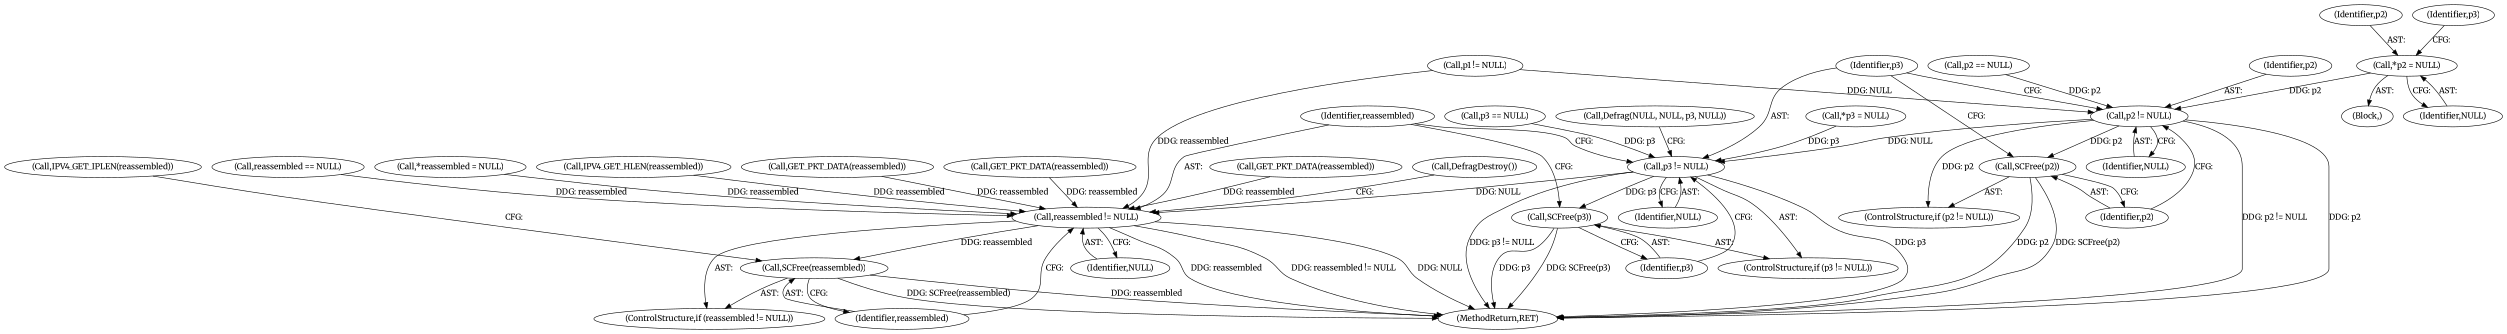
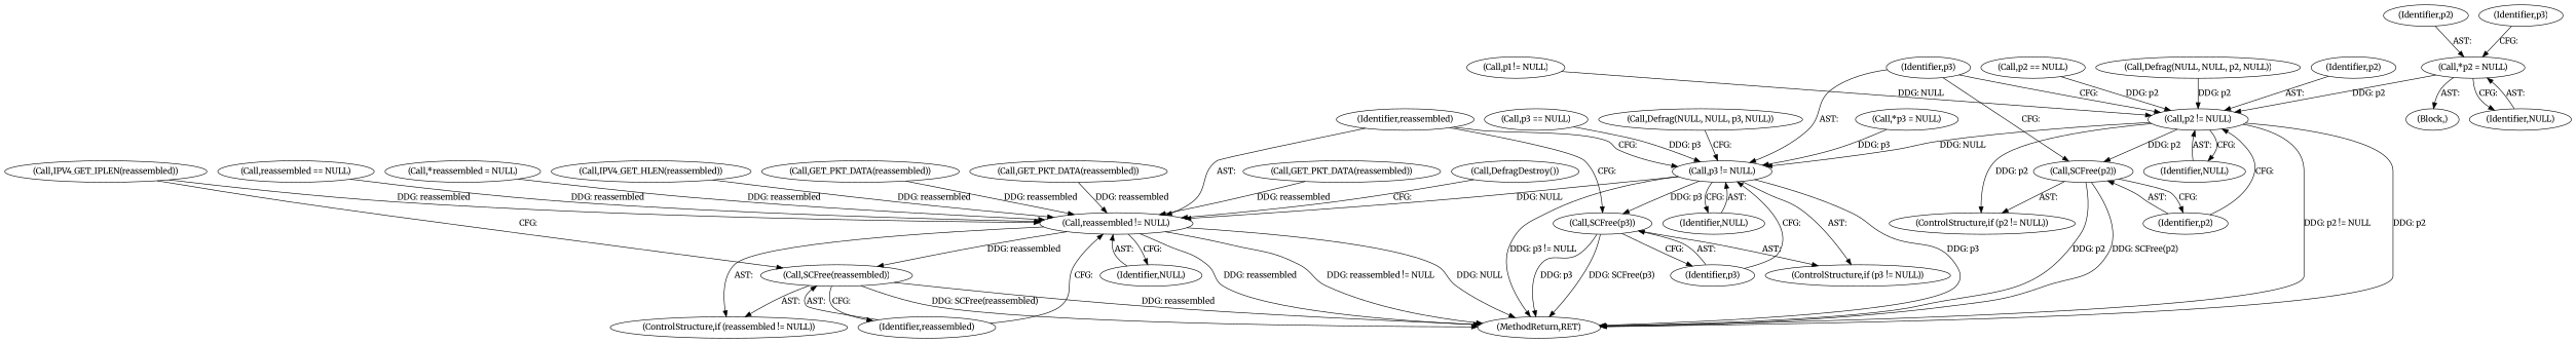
  digraph {
    fontname=Merriweather
    node [fontname=Merriweather]
    edge [fontname=Merriweather]
    n1 [label="(Call,*p2 = NULL)"]
    n2 [label="(Call,p2 != NULL)"]
    n3 [label="(Block,)"]
    n4 [label="(Identifier,NULL)"]
    n5 [label="(Call,SCFree(p2))"]
    n6 [label="(Call,p3 != NULL)"]
    n7 [label="(MethodReturn,RET)"]
    n8 [label="(Identifier,NULL)"]
    n9 [label="(ControlStructure,if (p2 != NULL))"]
    n10 [label="(Identifier,p2)"]
    n11 [label="(Call,SCFree(p3))"]
    n12 [label="(Call,reassembled != NULL)"]
    n13 [label="(ControlStructure,if (p3 != NULL))"]
    n14 [label="(Identifier,NULL)"]
    n15 [label="(Identifier,p3)"]
    n16 [label="(Call,SCFree(reassembled))"]
    n17 [label="(ControlStructure,if (reassembled != NULL))"]
    n18 [label="(Identifier,NULL)"]
    n19 [label="(Identifier,reassembled)"]
    n20 [label="(Identifier,p2)"]
    n21 [label="(Identifier,reassembled)"]
    n22 [label="(Call,GET_PKT_DATA(reassembled))"]
    n23 [label="(Call,*p3 = NULL)"]
    n24 [label="(Call,DefragDestroy())"]
    n25 [label="(Call,reassembled == NULL)"]
    n26 [label="(Identifier,p3)"]
    n27 [label="(Call,p3 == NULL)"]
    n28 [label="(Call,*reassembled = NULL)"]
    n29 [label="(Call,p2 == NULL)"]
    n30 [label="(Call,p1 != NULL)"]
    n31 [label="(Call,IPV4_GET_IPLEN(reassembled))"]
    n32 [label="(Call,IPV4_GET_HLEN(reassembled))"]
    n33 [label="(Call,GET_PKT_DATA(reassembled))"]
    n34 [label="(Call,GET_PKT_DATA(reassembled))"]
    n35 [label="(Call,Defrag(NULL, NULL, p3, NULL))"]
    n36 [label="(Identifier,p3)"]
+   n37 [label="(Call,Defrag(NULL, NULL, p2, NULL))"]
    n38 [label="(Identifier,p2)"]
    n1 -> n2 [label="DDG: p2"]
    n1 -> n3 [label="AST: "]
    n1 -> n4 [label="CFG: "]
    n2 -> n5 [label="DDG: p2"]
    n2 -> n6 [label="DDG: NULL"]
    n2 -> n7 [label="DDG: p2 != NULL"]
    n2 -> n7 [label="DDG: p2"]
    n2 -> n8 [label="CFG: "]
    n2 -> n9 [label="DDG: p2"]
    n4 -> n1 [label="AST: "]
    n5 -> n7 [label="DDG: p2"]
    n5 -> n7 [label="DDG: SCFree(p2)"]
    n5 -> n9 [label="AST: "]
    n5 -> n10 [label="CFG: "]
    n6 -> n7 [label="DDG: p3"]
    n6 -> n7 [label="DDG: p3 != NULL"]
    n6 -> n11 [label="DDG: p3"]
    n6 -> n12 [label="DDG: NULL"]
    n6 -> n13 [label="AST: "]
    n6 -> n14 [label="CFG: "]
    n8 -> n2 [label="AST: "]
    n10 -> n2 [label="CFG: "]
    n10 -> n5 [label="AST: "]
    n11 -> n7 [label="DDG: SCFree(p3)"]
    n11 -> n7 [label="DDG: p3"]
    n11 -> n13 [label="AST: "]
    n11 -> n15 [label="CFG: "]
    n12 -> n7 [label="DDG: reassembled != NULL"]
    n12 -> n7 [label="DDG: NULL"]
    n12 -> n7 [label="DDG: reassembled"]
    n12 -> n16 [label="DDG: reassembled"]
    n12 -> n17 [label="AST: "]
    n12 -> n18 [label="CFG: "]
    n14 -> n6 [label="AST: "]
    n15 -> n6 [label="CFG: "]
    n15 -> n11 [label="AST: "]
    n16 -> n7 [label="DDG: reassembled"]
    n16 -> n7 [label="DDG: SCFree(reassembled)"]
    n16 -> n17 [label="AST: "]
    n16 -> n19 [label="CFG: "]
    n18 -> n12 [label="AST: "]
    n19 -> n12 [label="CFG: "]
    n19 -> n16 [label="AST: "]
    n20 -> n1 [label="AST: "]
    n21 -> n6 [label="CFG: "]
    n21 -> n11 [label="CFG: "]
    n21 -> n12 [label="AST: "]
    n22 -> n12 [label="DDG: reassembled"]
    n23 -> n6 [label="DDG: p3"]
    n24 -> n12 [label="CFG: "]
    n25 -> n12 [label="DDG: reassembled"]
    n26 -> n1 [label="CFG: "]
    n27 -> n6 [label="DDG: p3"]
    n28 -> n12 [label="DDG: reassembled"]
    n29 -> n2 [label="DDG: p2"]
    n30 -> n2 [label="DDG: NULL"]
-   n30 -> n12 [label="DDG: reassembled"]
+   n31 -> n12 [label="DDG: reassembled"]
    n31 -> n16 [label="CFG: "]
    n32 -> n12 [label="DDG: reassembled"]
    n33 -> n12 [label="DDG: reassembled"]
    n34 -> n12 [label="DDG: reassembled"]
    n35 -> n6 [label="CFG: "]
    n36 -> n2 [label="CFG: "]
    n36 -> n5 [label="CFG: "]
    n36 -> n6 [label="AST: "]
+   n37 -> n2 [label="DDG: p2"]
    n38 -> n2 [label="AST: "]
  }
